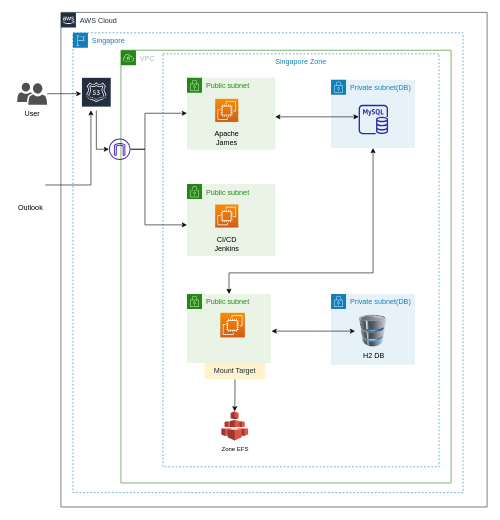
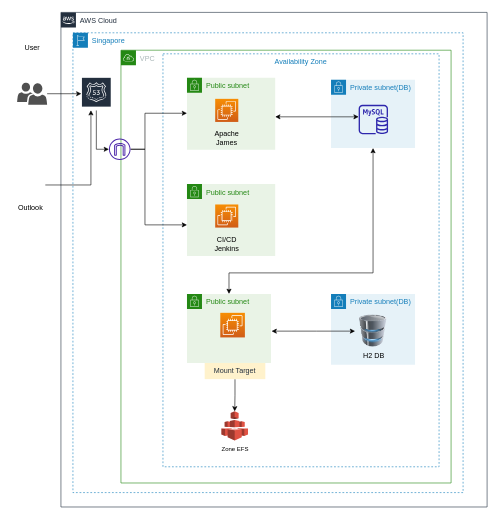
  <mxCell id="0" />
  <mxCell id="1" parent="0" />
  <mxCell id="2" value="AWS Cloud" style="points=[[0,0],[0.25,0],[0.5,0],[0.75,0],[1,0],[1,0.25],[1,0.5],[1,0.75],[1,1],[0.75,1],[0.5,1],[0.25,1],[0,1],[0,0.75],[0,0.5],[0,0.25]];outlineConnect=0;gradientColor=none;html=1;whiteSpace=wrap;fontSize=12;fontStyle=0;container=1;pointerEvents=0;collapsible=0;recursiveResize=0;shape=mxgraph.aws4.group;grIcon=mxgraph.aws4.group_aws_cloud_alt;strokeColor=#232F3E;fillColor=none;verticalAlign=top;align=left;spacingLeft=30;fontColor=#232F3E;dashed=0;" vertex="1" parent="1"><mxGeometry x="101" y="20" width="710" height="824" as="geometry" /></mxCell>
  <mxCell id="3" value="Singapore" style="points=[[0,0],[0.25,0],[0.5,0],[0.75,0],[1,0],[1,0.25],[1,0.5],[1,0.75],[1,1],[0.75,1],[0.5,1],[0.25,1],[0,1],[0,0.75],[0,0.5],[0,0.25]];outlineConnect=0;gradientColor=none;html=1;whiteSpace=wrap;fontSize=12;fontStyle=0;container=1;pointerEvents=0;collapsible=0;recursiveResize=0;shape=mxgraph.aws4.group;grIcon=mxgraph.aws4.group_region;strokeColor=#147EBA;fillColor=none;verticalAlign=top;align=left;spacingLeft=30;fontColor=#147EBA;dashed=1;" vertex="1" parent="2"><mxGeometry x="20" y="34" width="650" height="766" as="geometry" /></mxCell>
  <mxCell id="4" value="VPC" style="points=[[0,0],[0.25,0],[0.5,0],[0.75,0],[1,0],[1,0.25],[1,0.5],[1,0.75],[1,1],[0.75,1],[0.5,1],[0.25,1],[0,1],[0,0.75],[0,0.5],[0,0.25]];outlineConnect=0;gradientColor=none;html=1;whiteSpace=wrap;fontSize=12;fontStyle=0;container=1;pointerEvents=0;collapsible=0;recursiveResize=0;shape=mxgraph.aws4.group;grIcon=mxgraph.aws4.group_vpc;strokeColor=#248814;fillColor=none;verticalAlign=top;align=left;spacingLeft=30;fontColor=#AAB7B8;dashed=0;" vertex="1" parent="3"><mxGeometry x="80" y="29" width="550" height="721" as="geometry" /></mxCell>
- <mxCell id="5" value="Singapore Zone" style="fillColor=none;strokeColor=#147EBA;dashed=1;verticalAlign=top;fontStyle=0;fontColor=#147EBA;" vertex="1" parent="4"><mxGeometry x="70" y="6" width="460" height="688" as="geometry" /></mxCell>
+ <mxCell id="5" value="Availability Zone" style="fillColor=none;strokeColor=#147EBA;dashed=1;verticalAlign=top;fontStyle=0;fontColor=#147EBA;" vertex="1" parent="4"><mxGeometry x="70" y="6" width="460" height="688" as="geometry" /></mxCell>
  <mxCell id="6" value="Public subnet" style="points=[[0,0],[0.25,0],[0.5,0],[0.75,0],[1,0],[1,0.25],[1,0.5],[1,0.75],[1,1],[0.75,1],[0.5,1],[0.25,1],[0,1],[0,0.75],[0,0.5],[0,0.25]];outlineConnect=0;gradientColor=none;html=1;whiteSpace=wrap;fontSize=12;fontStyle=0;container=1;pointerEvents=0;collapsible=0;recursiveResize=0;shape=mxgraph.aws4.group;grIcon=mxgraph.aws4.group_security_group;grStroke=0;strokeColor=#248814;fillColor=#E9F3E6;verticalAlign=top;align=left;spacingLeft=30;fontColor=#248814;dashed=0;" vertex="1" parent="4"><mxGeometry x="110" y="46" width="147" height="120" as="geometry" /></mxCell>
  <mxCell id="7" value="" style="sketch=0;points=[[0,0,0],[0.25,0,0],[0.5,0,0],[0.75,0,0],[1,0,0],[0,1,0],[0.25,1,0],[0.5,1,0],[0.75,1,0],[1,1,0],[0,0.25,0],[0,0.5,0],[0,0.75,0],[1,0.25,0],[1,0.5,0],[1,0.75,0]];outlineConnect=0;fontColor=#232F3E;gradientColor=#F78E04;gradientDirection=north;fillColor=#D05C17;strokeColor=#ffffff;dashed=0;verticalLabelPosition=bottom;verticalAlign=top;align=center;html=1;fontSize=12;fontStyle=0;aspect=fixed;shape=mxgraph.aws4.resourceIcon;resIcon=mxgraph.aws4.ec2;" vertex="1" parent="6"><mxGeometry x="47" y="35" width="38.5" height="38.5" as="geometry" /></mxCell>
  <mxCell id="8" value="Apache&lt;br&gt;James" style="text;html=1;resizable=0;autosize=1;align=center;verticalAlign=middle;points=[];fillColor=none;strokeColor=none;rounded=0;" vertex="1" parent="6"><mxGeometry x="36.25" y="80" width="60" height="40" as="geometry" /></mxCell>
  <mxCell id="9" value="Public subnet" style="points=[[0,0],[0.25,0],[0.5,0],[0.75,0],[1,0],[1,0.25],[1,0.5],[1,0.75],[1,1],[0.75,1],[0.5,1],[0.25,1],[0,1],[0,0.75],[0,0.5],[0,0.25]];outlineConnect=0;gradientColor=none;html=1;whiteSpace=wrap;fontSize=12;fontStyle=0;container=1;pointerEvents=0;collapsible=0;recursiveResize=0;shape=mxgraph.aws4.group;grIcon=mxgraph.aws4.group_security_group;grStroke=0;strokeColor=#248814;fillColor=#E9F3E6;verticalAlign=top;align=left;spacingLeft=30;fontColor=#248814;dashed=0;" vertex="1" parent="4"><mxGeometry x="110" y="406" width="140" height="115" as="geometry" /></mxCell>
  <mxCell id="10" value="" style="sketch=0;points=[[0,0,0],[0.25,0,0],[0.5,0,0],[0.75,0,0],[1,0,0],[0,1,0],[0.25,1,0],[0.5,1,0],[0.75,1,0],[1,1,0],[0,0.25,0],[0,0.5,0],[0,0.75,0],[1,0.25,0],[1,0.5,0],[1,0.75,0]];outlineConnect=0;fontColor=#232F3E;gradientColor=#F78E04;gradientDirection=north;fillColor=#D05C17;strokeColor=#ffffff;dashed=0;verticalLabelPosition=bottom;verticalAlign=top;align=center;html=1;fontSize=12;fontStyle=0;aspect=fixed;shape=mxgraph.aws4.resourceIcon;resIcon=mxgraph.aws4.ec2;" vertex="1" parent="9"><mxGeometry x="55.5" y="31.5" width="41" height="41" as="geometry" /></mxCell>
  <mxCell id="11" value="Public subnet" style="points=[[0,0],[0.25,0],[0.5,0],[0.75,0],[1,0],[1,0.25],[1,0.5],[1,0.75],[1,1],[0.75,1],[0.5,1],[0.25,1],[0,1],[0,0.75],[0,0.5],[0,0.25]];outlineConnect=0;gradientColor=none;html=1;whiteSpace=wrap;fontSize=12;fontStyle=0;container=1;pointerEvents=0;collapsible=0;recursiveResize=0;shape=mxgraph.aws4.group;grIcon=mxgraph.aws4.group_security_group;grStroke=0;strokeColor=#248814;fillColor=#E9F3E6;verticalAlign=top;align=left;spacingLeft=30;fontColor=#248814;dashed=0;" vertex="1" parent="4"><mxGeometry x="110" y="223" width="147" height="120" as="geometry" /></mxCell>
  <mxCell id="12" value="" style="sketch=0;points=[[0,0,0],[0.25,0,0],[0.5,0,0],[0.75,0,0],[1,0,0],[0,1,0],[0.25,1,0],[0.5,1,0],[0.75,1,0],[1,1,0],[0,0.25,0],[0,0.5,0],[0,0.75,0],[1,0.25,0],[1,0.5,0],[1,0.75,0]];outlineConnect=0;fontColor=#232F3E;gradientColor=#F78E04;gradientDirection=north;fillColor=#D05C17;strokeColor=#ffffff;dashed=0;verticalLabelPosition=bottom;verticalAlign=top;align=center;html=1;fontSize=12;fontStyle=0;aspect=fixed;shape=mxgraph.aws4.resourceIcon;resIcon=mxgraph.aws4.ec2;" vertex="1" parent="11"><mxGeometry x="47" y="34" width="38.5" height="38.5" as="geometry" /></mxCell>
  <mxCell id="13" value="CI/CD&lt;br&gt;Jenkins" style="text;html=1;resizable=0;autosize=1;align=center;verticalAlign=middle;points=[];fillColor=none;strokeColor=none;rounded=0;" vertex="1" parent="11"><mxGeometry x="36.25" y="80" width="60" height="40" as="geometry" /></mxCell>
  <mxCell id="14" style="edgeStyle=orthogonalEdgeStyle;rounded=0;orthogonalLoop=1;jettySize=auto;html=1;" edge="1" parent="4" source="16" target="6"><mxGeometry relative="1" as="geometry"><Array as="points"><mxPoint x="40" y="165" /><mxPoint x="40" y="105" /></Array></mxGeometry></mxCell>
  <mxCell id="15" style="edgeStyle=orthogonalEdgeStyle;rounded=0;orthogonalLoop=1;jettySize=auto;html=1;" edge="1" parent="4" source="16" target="11"><mxGeometry relative="1" as="geometry"><Array as="points"><mxPoint x="40" y="165" /><mxPoint x="40" y="291" /></Array></mxGeometry></mxCell>
  <mxCell id="16" value="" style="sketch=0;outlineConnect=0;fontColor=#232F3E;gradientColor=none;fillColor=#4D27AA;strokeColor=none;dashed=0;verticalLabelPosition=bottom;verticalAlign=top;align=center;html=1;fontSize=12;fontStyle=0;aspect=fixed;pointerEvents=1;shape=mxgraph.aws4.internet_gateway;" vertex="1" parent="4"><mxGeometry x="-20" y="147" width="36" height="36" as="geometry" /></mxCell>
  <mxCell id="17" style="edgeStyle=orthogonalEdgeStyle;rounded=0;orthogonalLoop=1;jettySize=auto;html=1;" edge="1" parent="4" source="18" target="24"><mxGeometry relative="1" as="geometry" /></mxCell>
  <mxCell id="18" value="Mount Target" style="fillColor=#fff2cc;strokeColor=none;dashed=0;verticalAlign=top;fontStyle=0;fontColor=#232F3D;" vertex="1" parent="4"><mxGeometry x="139.5" y="521" width="101" height="27" as="geometry" /></mxCell>
  <mxCell id="19" value="Private subnet(DB)" style="points=[[0,0],[0.25,0],[0.5,0],[0.75,0],[1,0],[1,0.25],[1,0.5],[1,0.75],[1,1],[0.75,1],[0.5,1],[0.25,1],[0,1],[0,0.75],[0,0.5],[0,0.25]];outlineConnect=0;gradientColor=none;html=1;whiteSpace=wrap;fontSize=12;fontStyle=0;container=1;pointerEvents=0;collapsible=0;recursiveResize=0;shape=mxgraph.aws4.group;grIcon=mxgraph.aws4.group_security_group;grStroke=0;strokeColor=#147EBA;fillColor=#E6F2F8;verticalAlign=top;align=left;spacingLeft=30;fontColor=#147EBA;dashed=0;" vertex="1" parent="4"><mxGeometry x="350" y="406" width="140" height="118" as="geometry" /></mxCell>
  <mxCell id="20" value="" style="image;html=1;image=img/lib/clip_art/computers/Database_128x128.png" vertex="1" parent="19"><mxGeometry x="45" y="35" width="50" height="53" as="geometry" /></mxCell>
  <mxCell id="21" value="H2 DB" style="text;html=1;align=center;verticalAlign=middle;resizable=0;points=[];autosize=1;strokeColor=none;fillColor=none;" vertex="1" parent="19"><mxGeometry x="40.5" y="88" width="60" height="30" as="geometry" /></mxCell>
  <mxCell id="22" value="" style="group" vertex="1" connectable="0" parent="4"><mxGeometry x="149.5" y="602" width="71" height="74" as="geometry" /></mxCell>
  <mxCell id="23" value="Zone EFS" style="text;html=1;align=center;verticalAlign=middle;resizable=0;points=[];autosize=1;strokeColor=none;fillColor=none;fontSize=10;" vertex="1" parent="22"><mxGeometry y="48.186" width="80" height="30" as="geometry" /></mxCell>
  <mxCell id="24" value="" style="outlineConnect=0;dashed=0;verticalLabelPosition=bottom;verticalAlign=top;align=center;html=1;shape=mxgraph.aws3.efs;fillColor=#E05243;gradientColor=none;" vertex="1" parent="22"><mxGeometry x="17.81" y="-0.43" width="44.375" height="48.616" as="geometry" /></mxCell>
  <mxCell id="25" style="edgeStyle=orthogonalEdgeStyle;rounded=0;orthogonalLoop=1;jettySize=auto;html=1;startArrow=classic;startFill=1;" edge="1" parent="4"><mxGeometry relative="1" as="geometry"><mxPoint x="251" y="468" as="sourcePoint" /><mxPoint x="390" y="468" as="targetPoint" /><Array as="points"><mxPoint x="326" y="468" /><mxPoint x="326" y="468" /></Array></mxGeometry></mxCell>
  <mxCell id="26" style="edgeStyle=orthogonalEdgeStyle;rounded=0;orthogonalLoop=1;jettySize=auto;html=1;startArrow=classic;startFill=1;" edge="1" parent="4" source="27" target="9"><mxGeometry relative="1" as="geometry"><Array as="points"><mxPoint x="420" y="371" /><mxPoint x="180" y="371" /></Array></mxGeometry></mxCell>
  <mxCell id="27" value="Private subnet(DB)" style="points=[[0,0],[0.25,0],[0.5,0],[0.75,0],[1,0],[1,0.25],[1,0.5],[1,0.75],[1,1],[0.75,1],[0.5,1],[0.25,1],[0,1],[0,0.75],[0,0.5],[0,0.25]];outlineConnect=0;gradientColor=none;html=1;whiteSpace=wrap;fontSize=12;fontStyle=0;container=1;pointerEvents=0;collapsible=0;recursiveResize=0;shape=mxgraph.aws4.group;grIcon=mxgraph.aws4.group_security_group;grStroke=0;strokeColor=#147EBA;fillColor=#E6F2F8;verticalAlign=top;align=left;spacingLeft=30;fontColor=#147EBA;dashed=0;" vertex="1" parent="4"><mxGeometry x="350" y="49" width="140" height="114" as="geometry" /></mxCell>
  <mxCell id="28" value="" style="sketch=0;outlineConnect=0;fontColor=#232F3E;gradientColor=none;fillColor=#2E27AD;strokeColor=none;dashed=0;verticalLabelPosition=bottom;verticalAlign=top;align=center;html=1;fontSize=12;fontStyle=0;aspect=fixed;pointerEvents=1;shape=mxgraph.aws4.rds_mysql_instance;" vertex="1" parent="4"><mxGeometry x="396" y="91" width="49" height="49" as="geometry" /></mxCell>
  <mxCell id="29" style="edgeStyle=orthogonalEdgeStyle;rounded=0;orthogonalLoop=1;jettySize=auto;html=1;startArrow=classic;startFill=1;" edge="1" parent="4" source="6" target="28"><mxGeometry relative="1" as="geometry"><Array as="points"><mxPoint x="280" y="111" /><mxPoint x="280" y="111" /></Array></mxGeometry></mxCell>
  <mxCell id="30" style="edgeStyle=orthogonalEdgeStyle;rounded=0;orthogonalLoop=1;jettySize=auto;html=1;" edge="1" parent="3" source="31" target="16"><mxGeometry relative="1" as="geometry"><Array as="points"><mxPoint x="39" y="194" /></Array></mxGeometry></mxCell>
  <mxCell id="31" value="Amazon Route 53" style="sketch=0;outlineConnect=0;fontColor=#232F3E;gradientColor=none;strokeColor=#ffffff;fillColor=#232F3E;dashed=0;verticalLabelPosition=middle;verticalAlign=bottom;align=center;html=1;whiteSpace=wrap;fontSize=10;fontStyle=1;spacing=3;shape=mxgraph.aws4.productIcon;prIcon=mxgraph.aws4.route_53;" vertex="1" parent="3"><mxGeometry x="14" y="74" width="50" height="55" as="geometry" /></mxCell>
  <mxCell id="32" style="edgeStyle=orthogonalEdgeStyle;rounded=0;orthogonalLoop=1;jettySize=auto;html=1;" edge="1" parent="1" source="33" target="31"><mxGeometry relative="1" as="geometry" /></mxCell>
  <mxCell id="33" value="" style="sketch=0;pointerEvents=1;shadow=0;dashed=0;html=1;strokeColor=none;labelPosition=center;verticalLabelPosition=bottom;verticalAlign=top;align=center;fillColor=#505050;shape=mxgraph.mscae.intune.user_group" vertex="1" parent="1"><mxGeometry x="28" y="137" width="50" height="37" as="geometry" /></mxCell>
- <mxCell id="34" value="User" style="text;html=1;align=center;verticalAlign=middle;resizable=0;points=[];autosize=1;strokeColor=none;fillColor=none;" vertex="1" parent="1"><mxGeometry x="28" y="174" width="50" height="30" as="geometry" /></mxCell>
+ <mxCell id="34" value="User" style="text;html=1;align=center;verticalAlign=middle;resizable=0;points=[];autosize=1;strokeColor=none;fillColor=none;" vertex="1" parent="1"><mxGeometry x="28" y="64" width="50" height="30" as="geometry" /></mxCell>
  <mxCell id="35" style="edgeStyle=orthogonalEdgeStyle;rounded=0;orthogonalLoop=1;jettySize=auto;html=1;" edge="1" parent="1" source="36" target="31"><mxGeometry relative="1" as="geometry"><Array as="points"><mxPoint x="151" y="308" /></Array></mxGeometry></mxCell>
  <mxCell id="36" value="" style="shape=image;html=1;verticalAlign=top;verticalLabelPosition=bottom;labelBackgroundColor=#ffffff;imageAspect=0;aspect=fixed;image=https://cdn3.iconfinder.com/data/icons/capsocial-round/500/Outlook-128.png" vertex="1" parent="1"><mxGeometry x="28" y="284" width="47" height="47" as="geometry" /></mxCell>
  <mxCell id="37" value="Outlook" style="text;html=1;align=center;verticalAlign=middle;resizable=0;points=[];autosize=1;strokeColor=none;fillColor=none;" vertex="1" parent="1"><mxGeometry x="20" y="331" width="60" height="30" as="geometry" /></mxCell>
